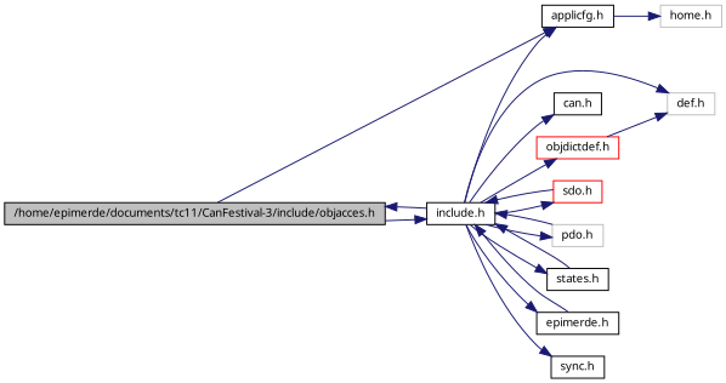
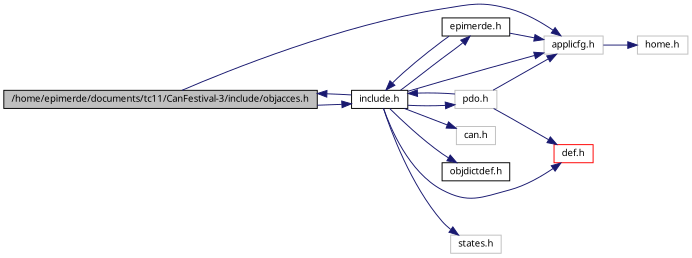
  digraph {
    rankdir=LR
    node [color=black fillcolor=white fontname="FreeSans.ttf" fontsize=10 shape=record style=filled]
    edge [color=midnightblue fontname="FreeSans.ttf" fontsize=10 labelfontname="FreeSans.ttf" labelfontsize=10 style=solid]
    n1 [fillcolor=grey75 fontcolor=black height=0.2 label="/home/epimerde/documents/tc11/CanFestival-3/include/objacces.h" width=0.4]
-   n2 [height=0.2 label="applicfg.h" width=0.4]
+   n2 [color=grey75 height=0.2 label="applicfg.h" width=0.4]
    n3 [height=0.2 label="include.h" width=0.4]
    n4 [color=grey75 height=0.2 label="home.h" width=0.4]
-   n5 [color=grey75 height=0.2 label="def.h" width=0.4]
-   n6 [height=0.2 label="can.h" width=0.4]
-   n7 [color=red height=0.2 label="objdictdef.h" width=0.4]
-   n8 [color=red height=0.2 label="sdo.h" width=0.4]
+   n5 [color=red height=0.2 label="def.h" width=0.4]
+   n6 [color=grey75 height=0.2 label="can.h" width=0.4]
+   n7 [height=0.2 label="objdictdef.h" width=0.4]
    n9 [color=grey75 height=0.2 label="pdo.h" width=0.4]
-   n10 [height=0.2 label="states.h" width=0.4]
+   n10 [color=grey75 height=0.2 label="states.h" width=0.4]
    n11 [height=0.2 label="epimerde.h" width=0.4]
-   n12 [height=0.2 label="sync.h" width=0.4]
    n1 -> n2
    n1 -> n3
    n2 -> n4
    n3 -> n1
    n3 -> n2
    n3 -> n5
    n3 -> n6
    n3 -> n7
-   n3 -> n8
    n3 -> n9
    n3 -> n10
    n3 -> n11
-   n3 -> n12
-   n8 -> n3
+   n9 -> n2
    n9 -> n3
-   n7 -> n5
-   n10 -> n3
+   n9 -> n5
+   n11 -> n2
    n11 -> n3
  }
